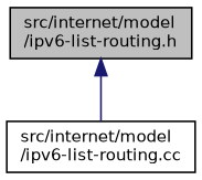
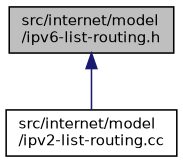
  digraph {
    node [color=black fontname=Helvetica fontsize=10 shape=record style=filled]
    n1 [fillcolor=grey75 fontcolor=black height=0.2 label="src/internet/model\l/ipv6-list-routing.h" width=0.4]
-   n2 [fillcolor=white height=0.2 label="src/internet/model\l/ipv6-list-routing.cc" width=0.4]
+   n2 [fillcolor=white height=0.2 label="src/internet/model\l/ipv2-list-routing.cc" width=0.4]
    n1 -> n2 [color=midnightblue dir=back fontname=Helvetica fontsize=10 labelfontname=Helvetica labelfontsize=10 style=solid]
  }
